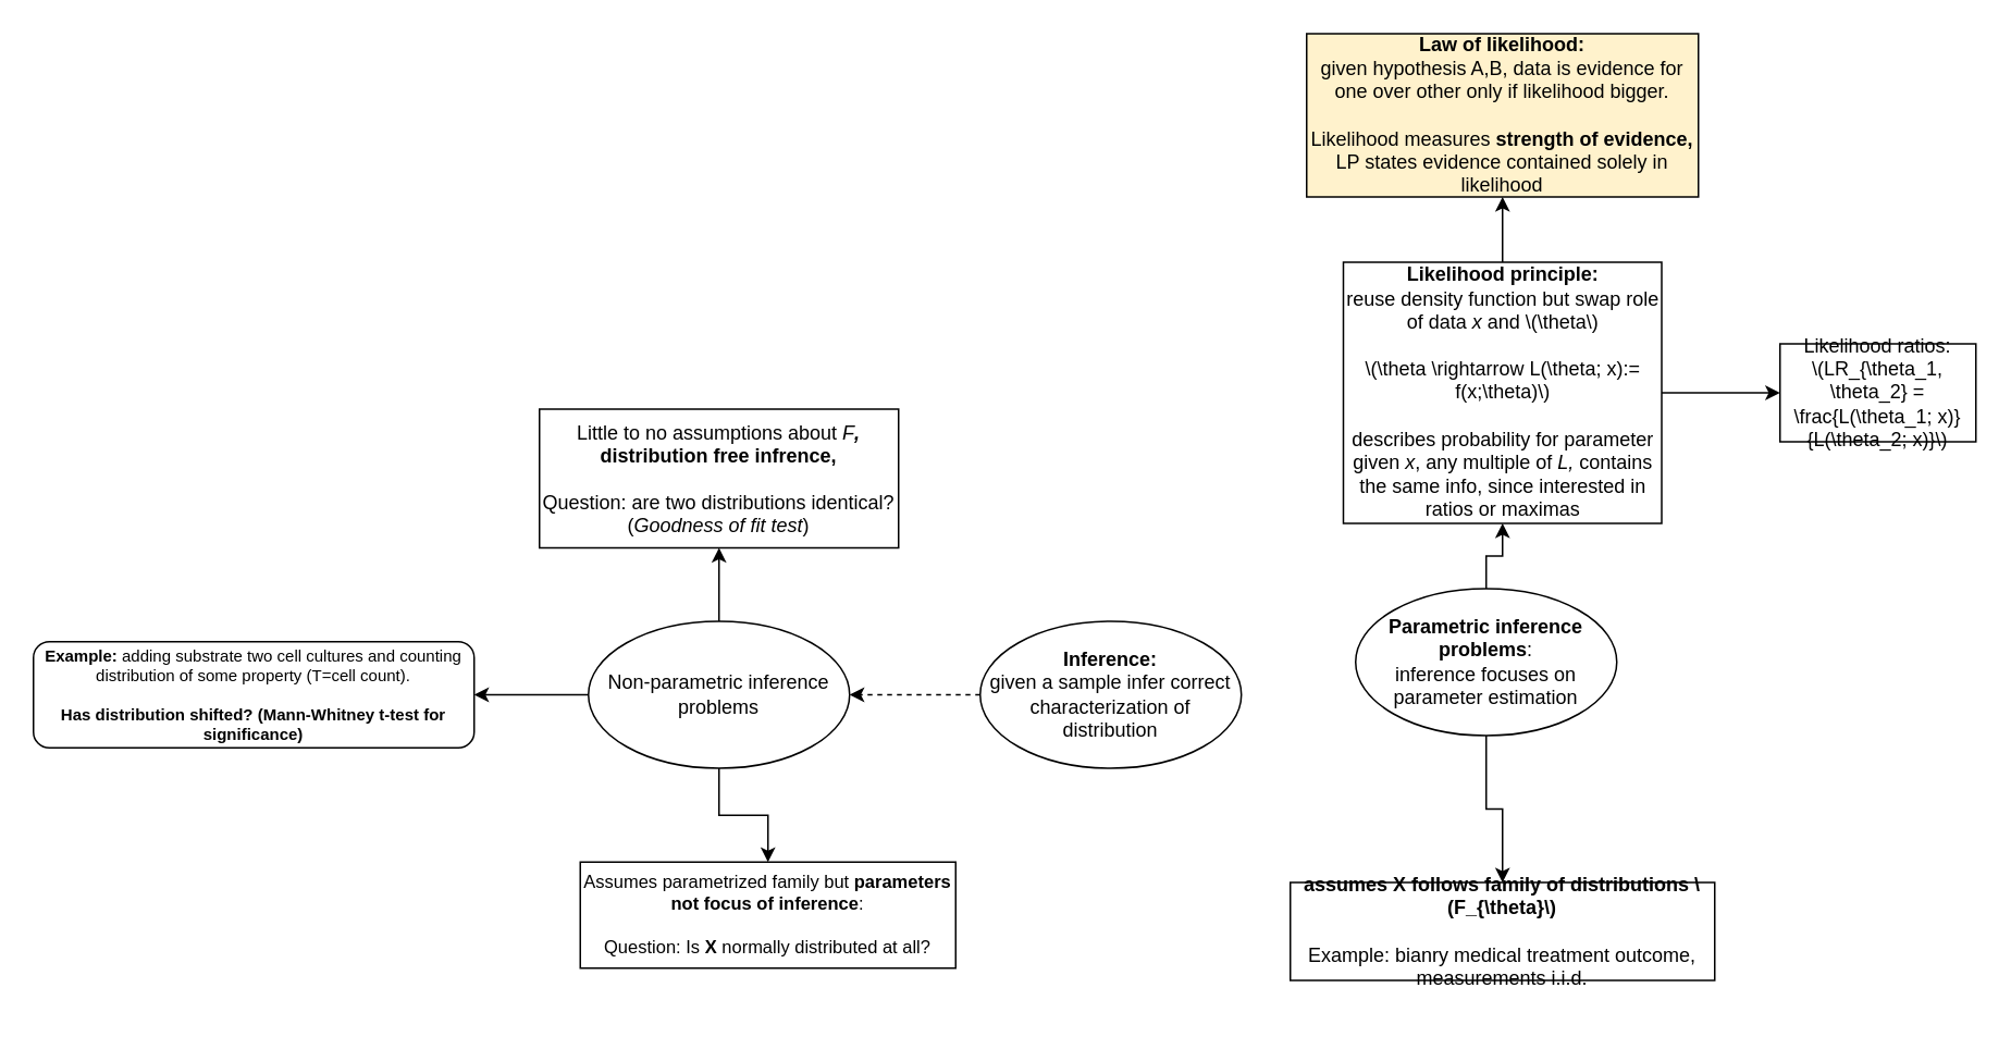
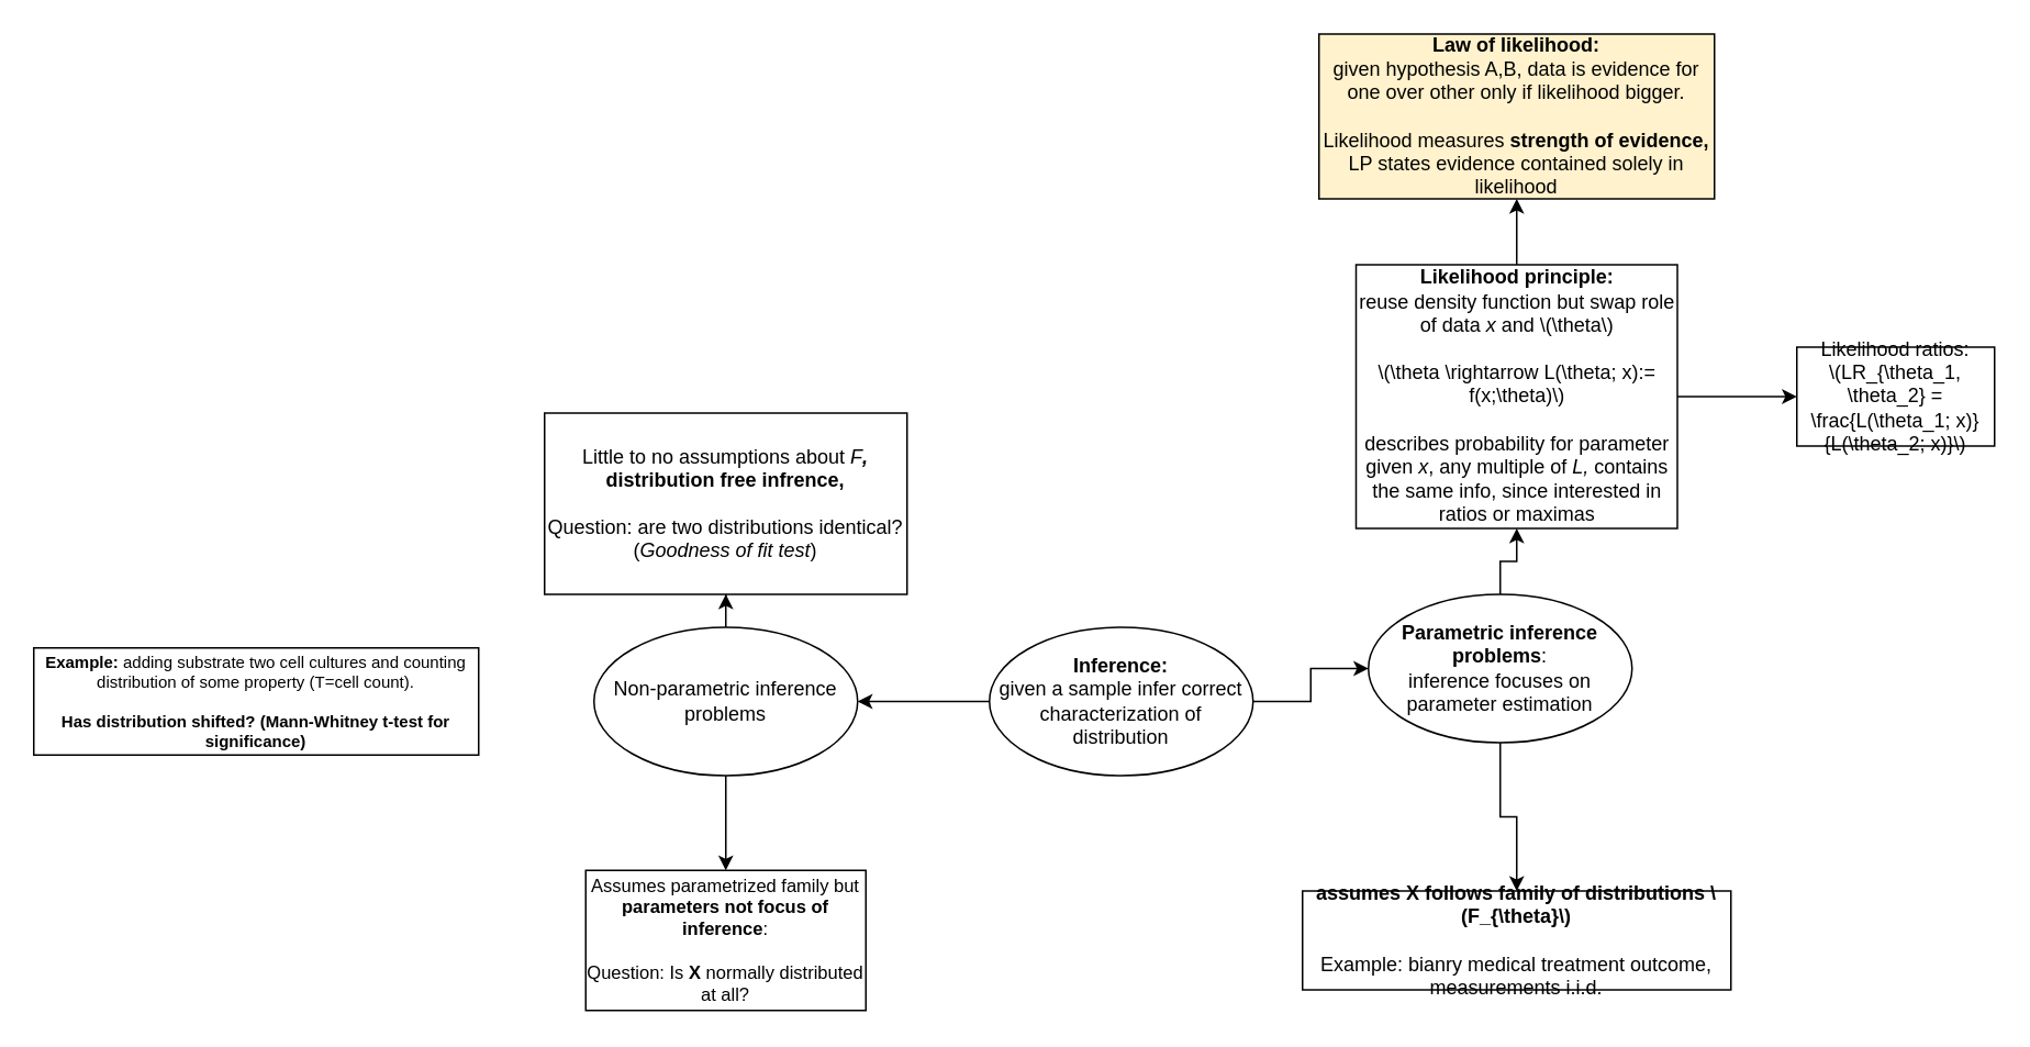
  <mxCell id="0" />
  <mxCell id="1" parent="0" />
- <mxCell id="2" value="" style="edgeStyle=orthogonalEdgeStyle;rounded=0;orthogonalLoop=1;jettySize=auto;html=1;dashed=1;" parent="1" source="4" target="8" edge="1"><mxGeometry relative="1" as="geometry" /></mxCell>
+ <mxCell id="2" value="" style="edgeStyle=orthogonalEdgeStyle;rounded=0;orthogonalLoop=1;jettySize=auto;html=1;" parent="1" source="4" target="8" edge="1"><mxGeometry relative="1" as="geometry" /></mxCell>
+ <mxCell id="3" value="" style="edgeStyle=orthogonalEdgeStyle;rounded=0;orthogonalLoop=1;jettySize=auto;html=1;" parent="1" source="4" target="11" edge="1"><mxGeometry relative="1" as="geometry" /></mxCell>
  <mxCell id="4" value="&lt;div&gt;&lt;b&gt;Inference:&lt;/b&gt;&lt;/div&gt;&lt;div&gt;given a sample infer correct characterization of distribution&lt;b&gt;&lt;br&gt;&lt;/b&gt;&lt;/div&gt;" style="ellipse;whiteSpace=wrap;html=1;" parent="1" vertex="1"><mxGeometry x="600" y="380" width="160" height="90" as="geometry" /></mxCell>
  <mxCell id="5" value="" style="edgeStyle=orthogonalEdgeStyle;rounded=0;orthogonalLoop=1;jettySize=auto;html=1;" edge="1" parent="1" source="8" target="12"><mxGeometry relative="1" as="geometry" /></mxCell>
  <mxCell id="6" value="" style="edgeStyle=orthogonalEdgeStyle;rounded=0;orthogonalLoop=1;jettySize=auto;html=1;" edge="1" parent="1" source="8" target="13"><mxGeometry relative="1" as="geometry" /></mxCell>
- <mxCell id="7" value="" style="edgeStyle=orthogonalEdgeStyle;rounded=0;orthogonalLoop=1;jettySize=auto;html=1;" edge="1" parent="1" source="8" target="15"><mxGeometry relative="1" as="geometry" /></mxCell>
  <mxCell id="8" value="Non-parametric inference problems" style="ellipse;whiteSpace=wrap;html=1;" parent="1" vertex="1"><mxGeometry x="360" y="380" width="160" height="90" as="geometry" /></mxCell>
  <mxCell id="9" value="" style="edgeStyle=orthogonalEdgeStyle;rounded=0;orthogonalLoop=1;jettySize=auto;html=1;" edge="1" parent="1" source="11" target="14"><mxGeometry relative="1" as="geometry" /></mxCell>
  <mxCell id="10" value="" style="edgeStyle=orthogonalEdgeStyle;rounded=0;orthogonalLoop=1;jettySize=auto;html=1;" edge="1" parent="1" source="11" target="18"><mxGeometry relative="1" as="geometry" /></mxCell>
  <mxCell id="11" value="&lt;div&gt;&lt;b&gt;Parametric inference problems&lt;/b&gt;:&lt;/div&gt;&lt;div&gt;inference focuses on parameter estimation&lt;br&gt;&lt;/div&gt;" style="ellipse;whiteSpace=wrap;html=1;" parent="1" vertex="1"><mxGeometry x="830" y="360" width="160" height="90" as="geometry" /></mxCell>
- <mxCell id="12" value="&lt;div style=&quot;font-size: 11px&quot;&gt;&lt;font style=&quot;font-size: 11px&quot;&gt;Assumes parametrized family but &lt;b&gt;parameters not focus of inference&lt;/b&gt;:&lt;/font&gt;&lt;/div&gt;&lt;div style=&quot;font-size: 11px&quot;&gt;&lt;font style=&quot;font-size: 11px&quot;&gt;&lt;br&gt;&lt;/font&gt;&lt;/div&gt;&lt;div style=&quot;font-size: 11px&quot;&gt;&lt;font style=&quot;font-size: 11px&quot;&gt;Question: Is &lt;b&gt;X &lt;/b&gt;normally distributed at all?&lt;br&gt;&lt;/font&gt;&lt;/div&gt;" style="whiteSpace=wrap;html=1;" vertex="1" parent="1"><mxGeometry x="355" y="527.5" width="230" height="65" as="geometry" /></mxCell>
- <mxCell id="13" value="&lt;div&gt;Little to no assumptions about &lt;i&gt;F&lt;b&gt;, &lt;br&gt;&lt;/b&gt;&lt;/i&gt;&lt;/div&gt;&lt;div&gt;&lt;b&gt;distribution free infrence, &lt;br&gt;&lt;/b&gt;&lt;/div&gt;&lt;div&gt;&lt;b&gt;&lt;br&gt;&lt;/b&gt;&lt;/div&gt;&lt;div&gt;Question: are two distributions identical? (&lt;i&gt;Goodness of fit test&lt;/i&gt;)&lt;br&gt;&lt;/div&gt;" style="whiteSpace=wrap;html=1;" vertex="1" parent="1"><mxGeometry x="330" y="250" width="220" height="85" as="geometry" /></mxCell>
+ <mxCell id="12" value="&lt;div style=&quot;font-size: 11px&quot;&gt;&lt;font style=&quot;font-size: 11px&quot;&gt;Assumes parametrized family but &lt;b&gt;parameters not focus of inference&lt;/b&gt;:&lt;/font&gt;&lt;/div&gt;&lt;div style=&quot;font-size: 11px&quot;&gt;&lt;font style=&quot;font-size: 11px&quot;&gt;&lt;br&gt;&lt;/font&gt;&lt;/div&gt;&lt;div style=&quot;font-size: 11px&quot;&gt;&lt;font style=&quot;font-size: 11px&quot;&gt;Question: Is &lt;b&gt;X &lt;/b&gt;normally distributed at all?&lt;br&gt;&lt;/font&gt;&lt;/div&gt;" style="whiteSpace=wrap;html=1;" vertex="1" parent="1"><mxGeometry x="355" y="527.5" width="170" height="85" as="geometry" /></mxCell>
+ <mxCell id="13" value="&lt;div&gt;Little to no assumptions about &lt;i&gt;F&lt;b&gt;, &lt;br&gt;&lt;/b&gt;&lt;/i&gt;&lt;/div&gt;&lt;div&gt;&lt;b&gt;distribution free infrence, &lt;br&gt;&lt;/b&gt;&lt;/div&gt;&lt;div&gt;&lt;b&gt;&lt;br&gt;&lt;/b&gt;&lt;/div&gt;&lt;div&gt;Question: are two distributions identical? (&lt;i&gt;Goodness of fit test&lt;/i&gt;)&lt;br&gt;&lt;/div&gt;" style="whiteSpace=wrap;html=1;" vertex="1" parent="1"><mxGeometry x="330" y="250" width="220" height="110" as="geometry" /></mxCell>
  <mxCell id="14" value="&lt;div&gt;&lt;b&gt;assumes X follows family of distributions \(F_{\theta}\)&lt;span&gt;&lt;/span&gt;&lt;/b&gt;&lt;/div&gt;&lt;div&gt;&lt;br&gt;&lt;/div&gt;&lt;div&gt;Example: bianry medical treatment outcome, measurements i.i.d.&lt;br&gt;&lt;/div&gt;" style="whiteSpace=wrap;html=1;" vertex="1" parent="1"><mxGeometry x="790" y="540" width="260" height="60" as="geometry" /></mxCell>
- <mxCell id="15" value="&lt;div style=&quot;font-size: 10px&quot;&gt;&lt;font style=&quot;font-size: 10px&quot;&gt;&lt;b&gt;Example:&lt;/b&gt; adding substrate two cell cultures and counting distribution of some property (T=cell count). &lt;br&gt;&lt;/font&gt;&lt;/div&gt;&lt;div style=&quot;font-size: 10px&quot;&gt;&lt;font style=&quot;font-size: 10px&quot;&gt;&lt;br&gt;&lt;/font&gt;&lt;/div&gt;&lt;div style=&quot;font-size: 10px&quot;&gt;&lt;font style=&quot;font-size: 10px&quot;&gt;&lt;b&gt;Has distribution shifted? (Mann-Whitney t-test for significance)&lt;/b&gt;&lt;/font&gt;&lt;/div&gt;" style="whiteSpace=wrap;html=1;rounded=1;" vertex="1" parent="1"><mxGeometry x="20" y="392.5" width="270" height="65" as="geometry" /></mxCell>
+ <mxCell id="15" value="&lt;div style=&quot;font-size: 10px&quot;&gt;&lt;font style=&quot;font-size: 10px&quot;&gt;&lt;b&gt;Example:&lt;/b&gt; adding substrate two cell cultures and counting distribution of some property (T=cell count). &lt;br&gt;&lt;/font&gt;&lt;/div&gt;&lt;div style=&quot;font-size: 10px&quot;&gt;&lt;font style=&quot;font-size: 10px&quot;&gt;&lt;br&gt;&lt;/font&gt;&lt;/div&gt;&lt;div style=&quot;font-size: 10px&quot;&gt;&lt;font style=&quot;font-size: 10px&quot;&gt;&lt;b&gt;Has distribution shifted? (Mann-Whitney t-test for significance)&lt;/b&gt;&lt;/font&gt;&lt;/div&gt;" style="whiteSpace=wrap;html=1;" vertex="1" parent="1"><mxGeometry x="20" y="392.5" width="270" height="65" as="geometry" /></mxCell>
  <mxCell id="16" value="" style="edgeStyle=orthogonalEdgeStyle;rounded=0;orthogonalLoop=1;jettySize=auto;html=1;" edge="1" parent="1" source="18" target="19"><mxGeometry relative="1" as="geometry" /></mxCell>
  <mxCell id="17" value="" style="edgeStyle=orthogonalEdgeStyle;rounded=0;orthogonalLoop=1;jettySize=auto;html=1;" edge="1" parent="1" source="18" target="20"><mxGeometry relative="1" as="geometry" /></mxCell>
  <mxCell id="18" value="&lt;div&gt;&lt;b&gt;Likelihood principle:&lt;/b&gt;&lt;/div&gt;&lt;div&gt;reuse density function but swap role of data &lt;i&gt;x &lt;/i&gt;and \(\theta\)&lt;/div&gt;&lt;div&gt;&lt;br&gt;&lt;/div&gt;&lt;div&gt;\(\theta \rightarrow L(\theta; x):= f(x;\theta)\)&lt;/div&gt;&lt;div&gt;&lt;br&gt;&lt;/div&gt;&lt;div&gt;describes probability for parameter given &lt;i&gt;x&lt;/i&gt;, any multiple of &lt;i&gt;L, &lt;/i&gt;contains the same info, since interested in ratios or maximas&lt;br&gt;&lt;/div&gt;" style="whiteSpace=wrap;html=1;" vertex="1" parent="1"><mxGeometry x="822.5" y="160" width="195" height="160" as="geometry" /></mxCell>
  <mxCell id="19" value="&lt;div&gt;Likelihood ratios:&lt;/div&gt;&lt;div&gt;\(LR_{\theta_1, \theta_2} = \frac{L(\theta_1; x)}{L(\theta_2; x)}\)&lt;/div&gt;" style="whiteSpace=wrap;html=1;" vertex="1" parent="1"><mxGeometry x="1090" y="210" width="120" height="60" as="geometry" /></mxCell>
  <mxCell id="20" value="&lt;div&gt;&lt;b&gt;Law of likelihood:&lt;/b&gt;&lt;/div&gt;&lt;div&gt;given hypothesis A,B, data is evidence for one over other only if likelihood bigger.&lt;/div&gt;&lt;div&gt;&lt;br&gt;&lt;/div&gt;&lt;div&gt;Likelihood measures &lt;b&gt;strength of evidence, &lt;/b&gt;LP states evidence contained solely in likelihood&lt;br&gt;&lt;/div&gt;" style="whiteSpace=wrap;html=1;fillColor=#fff2cc;" vertex="1" parent="1"><mxGeometry x="800" y="20" width="240" height="100" as="geometry" /></mxCell>
